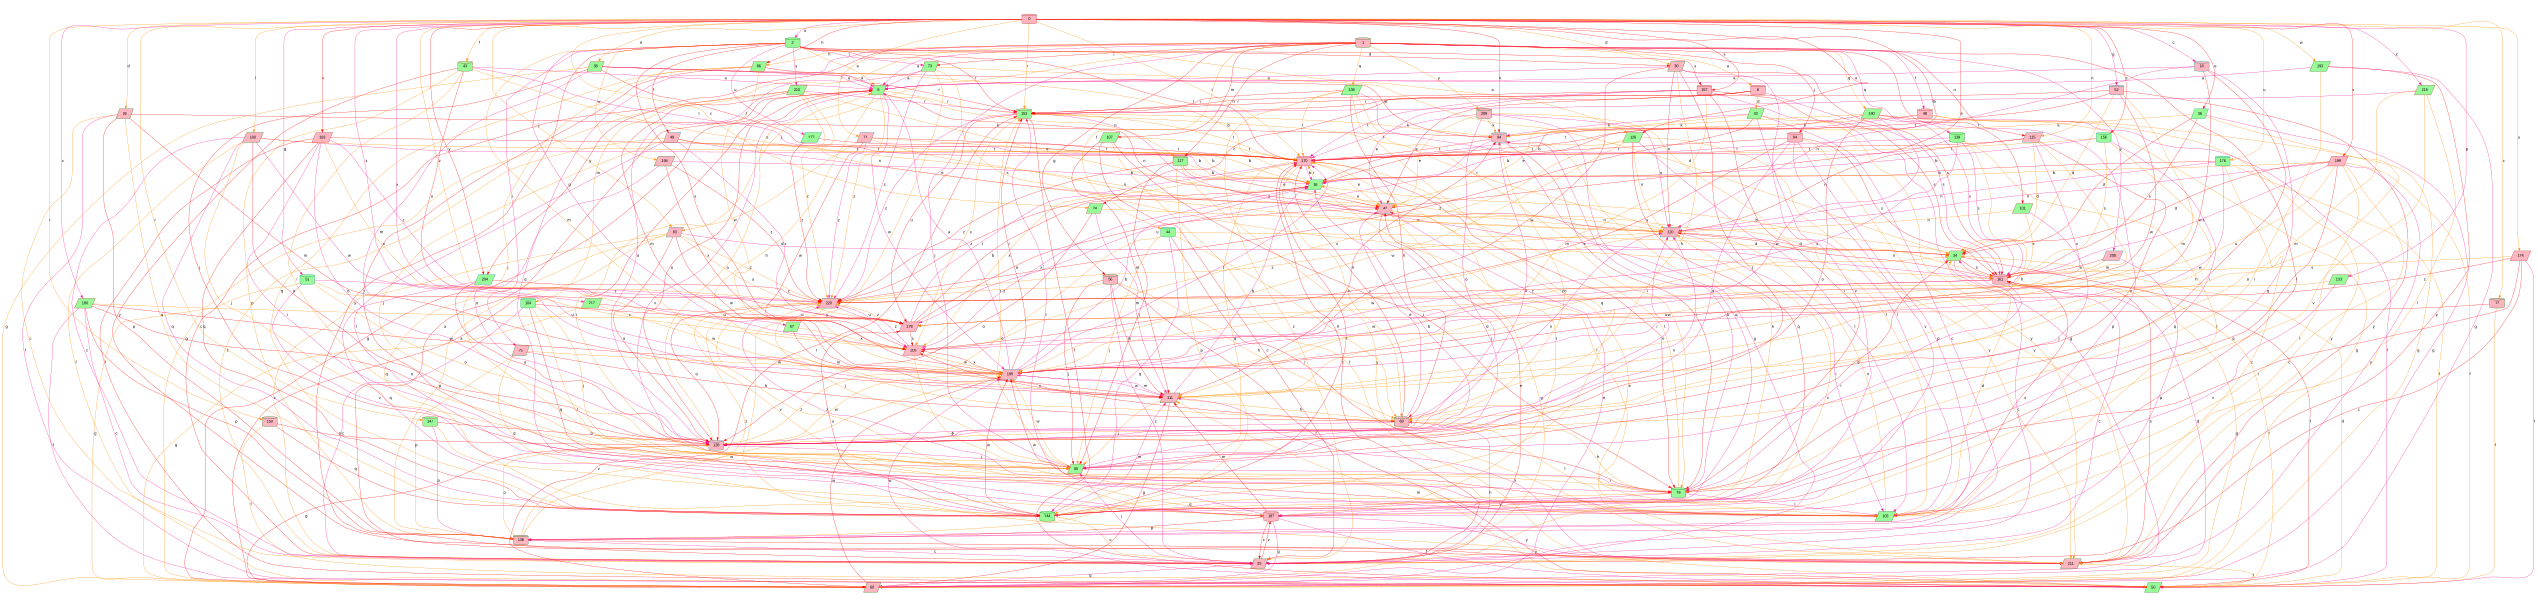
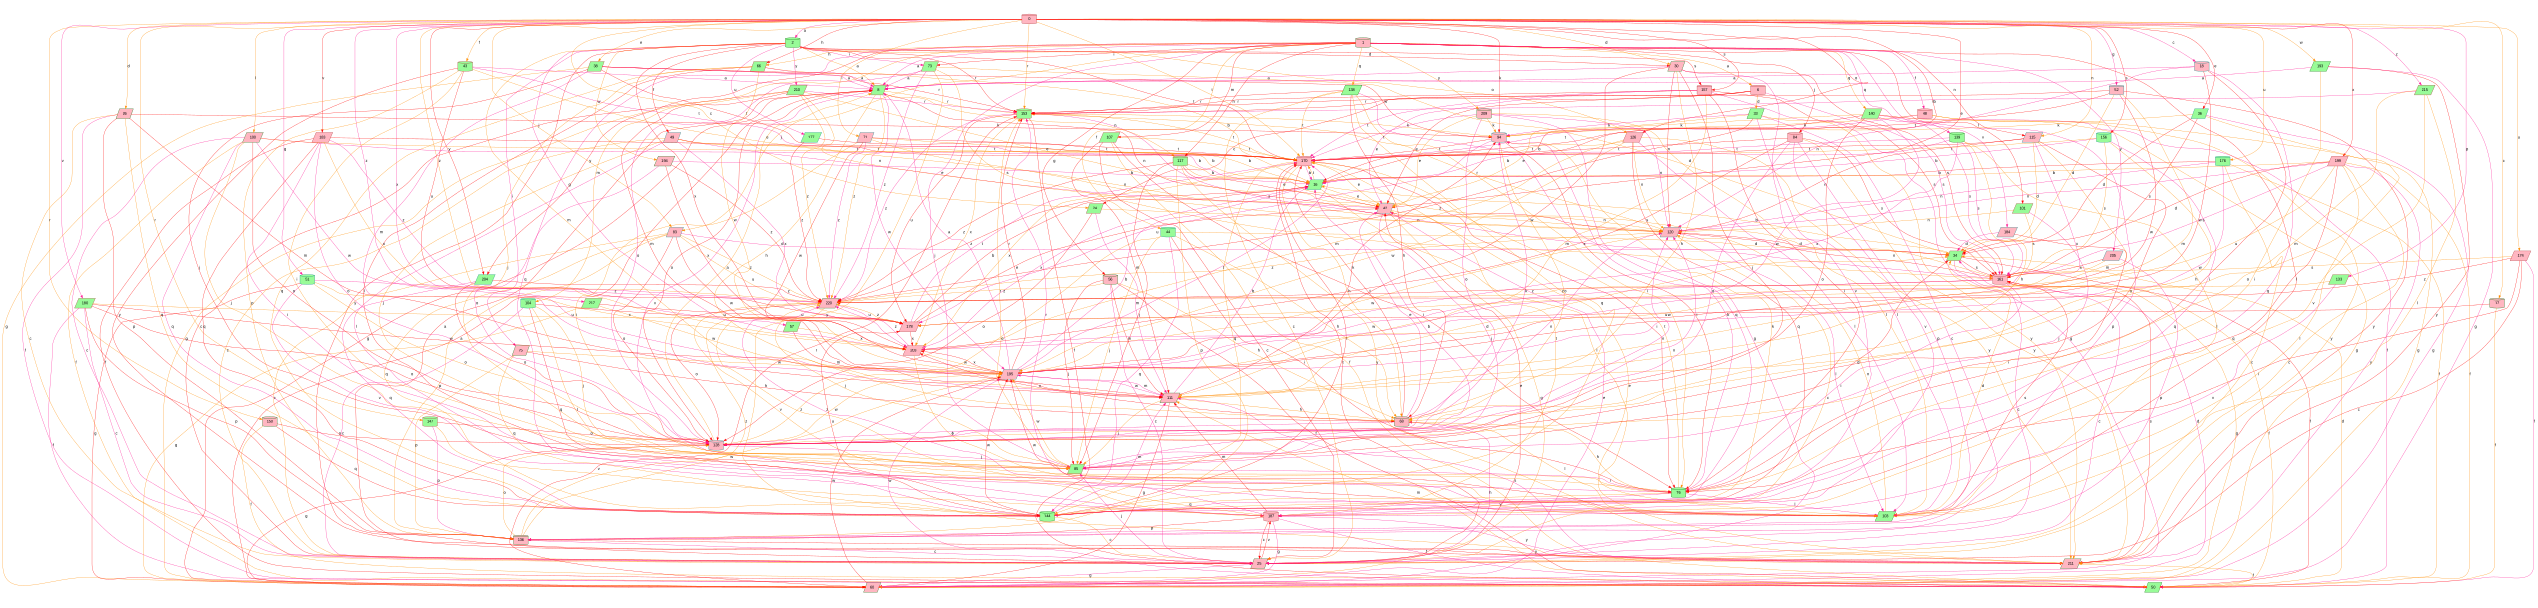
  strict digraph {
    fontname="Liberation Sans"
    node [color=brown fillcolor=lightpink fontname="Liberation Sans" shape=parallelogram style=filled]
    edge [color=darkorange fontname="Liberation Sans"]
    0 [shape=cylinder]
    2 [color=darkgreen fillcolor=palegreen shape=cylinder]
    16 [color=teal fillcolor=palegreen]
    17 [color=darkgreen shape=cylinder]
    18 [color=teal shape=cylinder]
    24 [fillcolor=palegreen]
    26 [color=darkgreen]
    30 [color=darkgreen]
    36 [color=teal fillcolor=palegreen]
    38 [fillcolor=palegreen]
    42 [color=teal]
    43 [fillcolor=palegreen shape=cylinder]
    51 [color=teal fillcolor=palegreen shape=cylinder]
    52 [color=teal shape=cylinder]
    66 [fillcolor=palegreen]
    71 [color=teal]
    83 [color=teal]
    94 [color=teal shape=cylinder]
    100 [color=darkgreen]
    115 [color=teal]
-   126 [fillcolor=palegreen]
+   126
    133 [fillcolor=palegreen]
    147 [fillcolor=palegreen shape=cylinder]
    150 [color=darkgreen shape=cylinder]
    153 [fillcolor=palegreen shape=cylinder]
    156 [color=teal fillcolor=palegreen shape=cylinder]
    157 [shape=cylinder]
    170 [shape=cylinder]
    174
    176 [color=teal fillcolor=palegreen shape=cylinder]
    180 [fillcolor=palegreen]
    183
    193 [color=darkgreen fillcolor=palegreen]
    199
    203
    204 [color=teal fillcolor=palegreen]
    215 [fillcolor=palegreen]
    217 [fillcolor=palegreen]
    220 [color=darkgreen]
    8 [fillcolor=palegreen]
    73 [fillcolor=palegreen]
    49 [color=teal]
    57 [fillcolor=palegreen]
    75 [color=darkgreen]
    111 [color=darkgreen]
    177 [color=teal fillcolor=palegreen]
    194 [color=darkgreen]
    210 [fillcolor=palegreen]
    211 [color=darkgreen]
    103 [color=darkgreen fillcolor=palegreen]
    50 [color=darkgreen fillcolor=palegreen]
    178
    144 [color=darkgreen fillcolor=palegreen shape=cylinder]
    120 [color=teal]
    195 [color=teal]
    76 [color=darkgreen fillcolor=palegreen shape=cylinder]
    128 [color=teal shape=cylinder]
    25 [color=darkgreen]
    136 [color=darkgreen shape=cylinder]
    85 [fillcolor=palegreen]
    161 [shape=cylinder]
    68 [color=darkgreen shape=cylinder]
    187 [shape=cylinder]
    60 [color=darkgreen]
    34 [fillcolor=palegreen]
    1 [color=darkgreen shape=cylinder]
    6 [shape=cylinder]
    44 [color=teal fillcolor=palegreen shape=cylinder]
    48 [shape=cylinder]
    56 [color=darkgreen shape=cylinder]
    84 [shape=cylinder]
    101 [fillcolor=palegreen]
    104 [color=teal fillcolor=palegreen shape=cylinder]
    107 [fillcolor=palegreen]
    117 [fillcolor=palegreen shape=cylinder]
    138 [color=darkgreen fillcolor=palegreen]
    139 [color=darkgreen fillcolor=palegreen shape=cylinder]
    140 [fillcolor=palegreen]
+   184 [color=teal]
    205 [color=teal]
    209 [color=darkgreen shape=cylinder]
    33 [color=darkgreen fillcolor=palegreen]
    0 -> 2 [color=deeppink label=a]
    0 -> 16 [color=red label=b]
    0 -> 17 [label=c]
    0 -> 18 [color=deeppink label=c]
    0 -> 24 [label=c]
    0 -> 26 [label=d]
    0 -> 30 [label=d]
    0 -> 36 [color=red label=e]
    0 -> 38 [label=e]
    0 -> 42 [color=red label=e]
    0 -> 43 [label=f]
    0 -> 51 [color=deeppink label=g]
    0 -> 52 [color=deeppink label=g]
    0 -> 66 [color=red label=h]
    0 -> 71 [label=i]
    0 -> 83 [label=j]
    0 -> 94 [color=red label=k]
    0 -> 100 [label=l]
    0 -> 115 [label=n]
    0 -> 126 [color=red label=o]
    0 -> 133 [color=deeppink label=p]
    0 -> 147 [label=r]
    0 -> 150 [label=r]
    0 -> 153 [label=r]
    0 -> 156 [color=red label=s]
    0 -> 157 [color=red label=s]
    0 -> 170 [label=t]
    0 -> 174 [label=u]
    0 -> 176 [label=u]
    0 -> 180 [color=deeppink label=v]
    0 -> 183 [color=red label=v]
    0 -> 193 [label=w]
    0 -> 199 [color=red label=x]
    0 -> 203 [color=deeppink label=x]
    0 -> 204 [color=red label=y]
    0 -> 215 [color=deeppink label=z]
    0 -> 217 [color=deeppink label=z]
    0 -> 220 [label=z]
    2 -> 30 [color=red label=d]
    2 -> 126 [label=o]
    2 -> 153 [color=red label=r]
    2 -> 157 [color=red label=s]
    2 -> 170 [color=red label=t]
    2 -> 203 [color=red label=x]
    2 -> 8 [label=a]
    2 -> 73 [color=deeppink label=i]
    2 -> 49 [color=red label=f]
    2 -> 57 [color=deeppink label=g]
    2 -> 75 [color=deeppink label=i]
    2 -> 111 [label=m]
    2 -> 177 [color=deeppink label=u]
    2 -> 194 [label=w]
    2 -> 210 [color=deeppink label=y]
    2 -> 211 [color=red label=y]
    16 -> 42 [label=e]
    16 -> 170 [label=t]
    16 -> 203 [color=deeppink label=x]
    16 -> 220 [color=red label=z]
    16 -> 103 [label=l]
    17 -> 50 [label=f]
    17 -> 178 [color=red label=u]
    18 -> 8 [color=deeppink label=a]
    18 -> 144 [color=deeppink label=q]
    18 -> 120 [color=deeppink label=n]
    18 -> 195 [color=red label=w]
    18 -> 76 [color=red label=i]
    24 -> 111 [color=deeppink label=m]
    24 -> 120 [label=n]
    24 -> 128 [color=red label=o]
    26 -> 94 [color=red label=k]
    26 -> 111 [color=red label=m]
    26 -> 50 [color=deeppink label=f]
    26 -> 144 [label=q]
    26 -> 25 [label=c]
    26 -> 136 [color=red label=p]
    30 -> 8 [color=deeppink label=a]
    30 -> 120 [color=red label=n]
    30 -> 195 [color=red label=w]
    30 -> 85 [color=red label=j]
    30 -> 161 [color=red label=s]
    30 -> 68 [label=h]
    30 -> 187 [color=deeppink label=v]
    36 -> 94 [label=k]
    36 -> 128 [label=o]
    36 -> 161 [color=red label=s]
    36 -> 60 [color=deeppink label=g]
    36 -> 34 [color=red label=d]
    38 -> 94 [color=red label=k]
    38 -> 153 [color=red label=r]
    38 -> 170 [color=red label=t]
    38 -> 8 [color=deeppink label=a]
    38 -> 111 [color=deeppink label=m]
    38 -> 85 [color=red label=j]
    38 -> 60 [label=g]
    42 -> 120 [label=n]
    42 -> 85 [color=deeppink label=j]
    42 -> 60 [label=g]
    43 -> 42 [label=e]
    43 -> 170 [color=deeppink label=t]
    43 -> 8 [color=deeppink label=a]
    43 -> 211 [color=red label=y]
    43 -> 178 [color=red label=u]
    43 -> 76 [label=i]
    43 -> 136 [label=p]
    51 -> 203 [label=x]
    51 -> 220 [color=deeppink label=z]
    51 -> 128 [label=o]
    51 -> 187 [color=deeppink label=v]
-   51 -> 60 [label=g]
+   51 -> 60 [color=red label=g]
    52 -> 153 [color=red label=r]
    52 -> 170 [color=red label=t]
    52 -> 111 [label=m]
    52 -> 211 [color=red label=y]
    52 -> 195 [color=red label=w]
    52 -> 34 [label=d]
    66 -> 16 [label=b]
    66 -> 8 [color=deeppink label=a]
    66 -> 103 [color=red label=l]
    66 -> 144 [label=q]
    66 -> 195 [label=w]
    66 -> 85 [label=j]
    71 -> 16 [label=b]
    71 -> 170 [color=red label=t]
    71 -> 220 [color=deeppink label=z]
    71 -> 120 [label=n]
    71 -> 195 [color=red label=w]
    71 -> 76 [label=i]
    83 -> 220 [label=z]
    83 -> 178 [label=u]
    83 -> 144 [label=q]
    83 -> 195 [color=red label=w]
    83 -> 128 [color=red label=o]
    83 -> 25 [label=c]
    83 -> 136 [label=p]
    83 -> 34 [color=deeppink label=d]
    94 -> 170 [color=red label=t]
    94 -> 178 [color=deeppink label=u]
    94 -> 76 [color=red label=i]
    94 -> 128 [label=o]
    100 -> 16 [color=deeppink label=b]
    100 -> 170 [label=t]
    100 -> 50 [label=f]
    100 -> 144 [color=deeppink label=q]
    100 -> 195 [color=deeppink label=w]
    100 -> 128 [color=red label=o]
    100 -> 25 [color=deeppink label=c]
    100 -> 85 [label=j]
    115 -> 170 [color=red label=t]
    115 -> 203 [color=deeppink label=x]
    115 -> 111 [label=m]
    115 -> 120 [color=red label=n]
    115 -> 128 [color=red label=o]
    115 -> 34 [label=d]
    126 -> 170 [label=t]
-   126 -> 203 [label=x]
+   126 -> 203 [label=m]
    126 -> 211 [label=y]
    126 -> 103 [color=deeppink label=l]
    126 -> 144 [color=red label=q]
    126 -> 120 [label=n]
    126 -> 195 [label=w]
    133 -> 220 [label=z]
    133 -> 187 [color=deeppink label=v]
    147 -> 128 [color=red label=o]
    147 -> 136 [color=deeppink label=p]
    147 -> 187 [label=v]
    150 -> 50 [label=f]
    150 -> 144 [color=red label=q]
    150 -> 128 [color=red label=o]
    153 -> 94 [label=k]
    153 -> 170 [label=t]
    153 -> 203 [label=x]
    153 -> 220 [color=deeppink label=z]
    153 -> 50 [color=red label=f]
    153 -> 178 [color=red label=u]
    153 -> 161 [color=deeppink label=s]
    156 -> 16 [color=deeppink label=b]
    156 -> 170 [label=t]
    156 -> 144 [color=deeppink label=q]
    156 -> 161 [label=s]
    156 -> 68 [label=h]
    157 -> 42 [color=deeppink label=e]
    157 -> 153 [color=red label=r]
    157 -> 170 [color=deeppink label=t]
    157 -> 111 [label=m]
    157 -> 76 [color=red label=i]
    157 -> 161 [color=red label=s]
    157 -> 60 [color=deeppink label=g]
    170 -> 16 [color=deeppink label=b]
    170 -> 42 [label=e]
    170 -> 203 [label=x]
    170 -> 144 [label=q]
    170 -> 76 [color=red label=i]
    170 -> 68 [label=h]
    174 -> 220 [color=red label=z]
    174 -> 50 [color=deeppink label=f]
    174 -> 76 [color=red label=i]
    174 -> 25 [color=red label=c]
    174 -> 161 [label=s]
    176 -> 16 [color=red label=b]
    176 -> 50 [label=f]
    176 -> 120 [color=deeppink label=n]
    176 -> 195 [color=deeppink label=w]
    176 -> 25 [label=c]
    180 -> 50 [color=deeppink label=f]
    180 -> 178 [label=u]
    180 -> 195 [color=red label=w]
    180 -> 128 [color=red label=o]
    180 -> 25 [color=deeppink label=c]
    180 -> 136 [color=red label=p]
    183 -> 170 [color=red label=t]
    183 -> 203 [label=x]
    183 -> 220 [color=deeppink label=z]
    183 -> 50 [color=red label=f]
    183 -> 144 [color=red label=q]
    183 -> 76 [color=deeppink label=i]
    183 -> 128 [color=deeppink label=o]
    193 -> 8 [color=deeppink label=a]
    193 -> 211 [color=red label=y]
    193 -> 76 [label=i]
    193 -> 60 [color=deeppink label=g]
    199 -> 16 [label=b]
    199 -> 211 [color=deeppink label=y]
    199 -> 103 [label=l]
    199 -> 50 [label=f]
    199 -> 178 [label=u]
    199 -> 144 [color=red label=q]
    199 -> 120 [color=deeppink label=n]
    199 -> 25 [label=c]
    199 -> 161 [color=deeppink label=s]
    199 -> 34 [color=red label=d]
    203 -> 220 [color=deeppink label=z]
    203 -> 103 [label=l]
    203 -> 195 [label=w]
    204 -> 220 [color=red label=z]
    204 -> 144 [color=deeppink label=q]
    204 -> 128 [color=red label=o]
    215 -> 153 [color=deeppink label=r]
    215 -> 111 [label=m]
    215 -> 103 [label=l]
    215 -> 187 [label=v]
    217 -> 178 [color=red label=u]
    217 -> 195 [label=w]
    217 -> 60 [label=g]
    220 -> 178 [color=deeppink label=u]
    220 -> 128 [color=red label=o]
    220 -> 85 [label=j]
    220 -> 187 [label=v]
    8 -> 153 [label=r]
    8 -> 220 [label=z]
    8 -> 120 [color=red label=n]
    8 -> 195 [color=deeppink label=w]
    8 -> 128 [color=red label=o]
    8 -> 68 [label=h]
    8 -> 187 [color=deeppink label=v]
    8 -> 60 [color=red label=g]
    8 -> 117 [label=n]
    73 -> 220 [color=deeppink label=z]
    73 -> 8 [color=deeppink label=a]
    73 -> 211 [label=y]
    73 -> 128 [color=deeppink label=o]
    73 -> 161 [label=s]
    73 -> 34 [label=d]
    49 -> 16 [label=b]
    49 -> 42 [color=deeppink label=e]
    49 -> 170 [label=t]
    49 -> 203 [color=deeppink label=x]
    49 -> 103 [color=deeppink label=l]
    49 -> 25 [label=c]
    49 -> 85 [label=j]
    57 -> 203 [label=x]
    57 -> 111 [color=red label=m]
    75 -> 144 [label=q]
    75 -> 195 [label=w]
    75 -> 136 [label=p]
    75 -> 68 [color=red label=h]
    111 -> 16 [color=deeppink label=b]
    111 -> 94 [color=red label=k]
    111 -> 195 [color=deeppink label=w]
    111 -> 85 [label=j]
    111 -> 68 [label=h]
    111 -> 60 [color=red label=g]
    111 -> 34 [label=d]
    177 -> 170 [color=red label=t]
    177 -> 220 [color=red label=z]
    194 -> 16 [color=deeppink label=b]
    194 -> 203 [color=red label=x]
    194 -> 220 [color=red label=z]
    194 -> 128 [color=deeppink label=o]
    210 -> 42 [label=e]
    210 -> 153 [color=deeppink label=r]
    210 -> 220 [label=z]
    210 -> 111 [color=red label=m]
    210 -> 120 [label=n]
    210 -> 25 [color=red label=c]
    210 -> 60 [label=g]
    211 -> 42 [label=e]
    211 -> 111 [color=deeppink label=s]
    211 -> 50 [label=f]
    211 -> 161 [color=red label=s]
    103 -> 220 [color=deeppink label=z]
    103 -> 120 [label=n]
    103 -> 195 [color=red label=w]
    103 -> 161 [color=red label=s]
    103 -> 34 [label=d]
    50 -> 111 [label=m]
    50 -> 195 [color=deeppink label=w]
    50 -> 34 [label=d]
    178 -> 16 [color=red label=b]
    178 -> 42 [color=red label=e]
    178 -> 170 [color=deeppink label=t]
    178 -> 203 [color=red label=x]
    178 -> 220 [label=z]
    144 -> 94 [label=k]
    144 -> 170 [color=red label=t]
    144 -> 111 [color=deeppink label=m]
    144 -> 178 [color=red label=u]
    144 -> 195 [color=red label=w]
    144 -> 25 [label=c]
    120 -> 153 [label=r]
    120 -> 220 [label=z]
    120 -> 103 [color=deeppink label=l]
    120 -> 195 [label=w]
    120 -> 25 [label=c]
    120 -> 34 [color=red label=d]
    195 -> 16 [color=deeppink label=b]
    195 -> 153 [color=red label=r]
    195 -> 170 [color=deeppink label=t]
    195 -> 203 [color=red label=x]
    195 -> 8 [color=deeppink label=a]
    195 -> 111 [color=deeppink label=m]
    76 -> 94 [color=deeppink label=k]
    76 -> 170 [label=t]
    76 -> 103 [color=deeppink label=l]
    76 -> 144 [label=q]
    76 -> 68 [label=h]
    76 -> 187 [color=deeppink label=v]
    128 -> 94 [color=deeppink label=k]
    128 -> 8 [label=a]
    128 -> 120 [color=deeppink label=n]
    128 -> 195 [label=w]
    128 -> 85 [color=deeppink label=j]
    128 -> 60 [color=red label=g]
    25 -> 42 [color=red label=e]
    25 -> 170 [color=red label=t]
    25 -> 8 [color=red label=a]
    25 -> 85 [color=deeppink label=j]
    25 -> 68 [color=deeppink label=h]
    25 -> 187 [color=red label=v]
    25 -> 60 [color=deeppink label=g]
    136 -> 220 [label=z]
    136 -> 211 [color=red label=y]
    136 -> 195 [label=w]
    136 -> 128 [label=o]
    136 -> 25 [color=deeppink label=c]
    85 -> 16 [color=deeppink label=b]
    85 -> 153 [label=r]
    85 -> 120 [color=deeppink label=n]
    85 -> 195 [label=w]
    85 -> 76 [color=deeppink label=i]
    85 -> 34 [color=red label=d]
    161 -> 220 [color=red label=z]
    161 -> 50 [label=f]
    161 -> 120 [color=red label=n]
    161 -> 195 [color=deeppink label=w]
    161 -> 76 [color=deeppink label=i]
    161 -> 25 [color=deeppink label=c]
    161 -> 60 [label=g]
    68 -> 42 [color=deeppink label=e]
    68 -> 170 [color=red label=t]
    68 -> 203 [color=red label=x]
    68 -> 103 [label=l]
    68 -> 120 [color=deeppink label=n]
    68 -> 128 [color=deeppink label=o]
    187 -> 153 [color=deeppink label=r]
    187 -> 170 [label=t]
    187 -> 220 [label=z]
    187 -> 111 [color=red label=m]
    187 -> 211 [color=deeppink label=y]
    187 -> 50 [color=deeppink label=f]
    187 -> 25 [color=red label=c]
    187 -> 136 [color=red label=p]
    187 -> 60 [color=deeppink label=g]
    60 -> 42 [color=deeppink label=e]
    60 -> 153 [color=red label=r]
    60 -> 8 [color=red label=a]
    60 -> 195 [color=red label=w]
    60 -> 34 [color=deeppink label=d]
    34 -> 16 [label=b]
    34 -> 50 [color=red label=f]
    34 -> 25 [color=deeppink label=c]
    34 -> 161 [color=red label=s]
    1 -> 66 [label=h]
    1 -> 83 [label=j]
    1 -> 115 [color=red label=n]
    1 -> 204 [color=red label=y]
    1 -> 8 [color=deeppink label=a]
    1 -> 73 [color=red label=i]
    1 -> 103 [color=red label=l]
    1 -> 144 [color=deeppink label=q]
    1 -> 85 [color=deeppink label=j]
    1 -> 6 [label=a]
    1 -> 44 [label=f]
    1 -> 48 [color=deeppink label=f]
    1 -> 56 [color=red label=g]
    1 -> 84 [color=red label=j]
    1 -> 101 [color=red label=l]
    1 -> 104 [label=m]
    1 -> 107 [color=red label=m]
    1 -> 117 [color=red label=n]
    1 -> 138 [label=q]
    1 -> 139 [color=deeppink label=q]
    1 -> 140 [label=q]
+   1 -> 184 [color=deeppink label=v]
    1 -> 205 [color=deeppink label=y]
    1 -> 209 [label=y]
    6 -> 24 [color=red label=c]
    6 -> 42 [color=red label=e]
    6 -> 153 [color=red label=r]
    6 -> 161 [color=deeppink label=s]
    6 -> 33 [label=d]
    44 -> 144 [color=deeppink label=q]
    44 -> 76 [color=red label=i]
    44 -> 128 [label=o]
    44 -> 85 [label=j]
    44 -> 68 [label=h]
    44 -> 34 [label=d]
    48 -> 94 [label=k]
    48 -> 170 [color=deeppink label=t]
    48 -> 211 [label=y]
    48 -> 60 [label=g]
    56 -> 220 [label=z]
    56 -> 111 [color=red label=m]
    56 -> 50 [color=red label=f]
    56 -> 25 [color=deeppink label=c]
    56 -> 85 [color=red label=j]
    56 -> 68 [label=h]
    84 -> 170 [color=red label=t]
    84 -> 203 [color=red label=x]
    84 -> 211 [label=y]
    84 -> 128 [color=deeppink label=o]
    84 -> 136 [color=deeppink label=p]
    84 -> 161 [color=red label=s]
    84 -> 187 [color=deeppink label=v]
    101 -> 120 [label=n]
    101 -> 85 [color=deeppink label=j]
    101 -> 161 [label=s]
    104 -> 103 [label=l]
    104 -> 178 [color=red label=u]
    104 -> 144 [color=red label=q]
    104 -> 25 [color=deeppink label=c]
    104 -> 85 [label=j]
    107 -> 170 [label=t]
    107 -> 111 [color=red label=m]
    107 -> 50 [label=f]
    107 -> 76 [color=red label=i]
    107 -> 25 [color=red label=c]
    117 -> 16 [label=b]
    117 -> 42 [color=red label=e]
    117 -> 220 [color=red label=z]
    117 -> 211 [label=y]
    117 -> 136 [label=p]
    117 -> 85 [color=red label=j]
    117 -> 161 [label=s]
    138 -> 153 [color=red label=r]
    138 -> 170 [label=t]
    138 -> 144 [label=q]
    138 -> 76 [label=i]
    138 -> 25 [label=c]
    138 -> 68 [color=red label=h]
    138 -> 60 [color=deeppink label=g]
    139 -> 16 [color=deeppink label=b]
    139 -> 170 [color=deeppink label=t]
    139 -> 203 [color=deeppink label=x]
    139 -> 103 [label=l]
    139 -> 161 [color=deeppink label=s]
    139 -> 68 [label=h]
    140 -> 16 [color=red label=b]
    140 -> 94 [label=k]
    140 -> 50 [color=deeppink label=f]
    140 -> 195 [color=deeppink label=w]
    140 -> 128 [color=red label=o]
    140 -> 136 [color=deeppink label=p]
    140 -> 161 [color=deeppink label=s]
    140 -> 60 [label=g]
+   184 -> 76 [color=red label=i]
+   184 -> 34 [color=deeppink label=d]
    205 -> 195 [label=w]
    205 -> 136 [color=deeppink label=p]
    205 -> 161 [color=red label=s]
    209 -> 42 [label=e]
    209 -> 94 [label=k]
    209 -> 170 [color=deeppink label=t]
    209 -> 103 [label=l]
    209 -> 144 [color=deeppink label=q]
    209 -> 120 [color=deeppink label=n]
    209 -> 128 [color=deeppink label=o]
    33 -> 42 [label=e]
    33 -> 94 [color=deeppink label=k]
    33 -> 220 [color=red label=z]
    33 -> 211 [label=y]
    33 -> 103 [color=deeppink label=l]
    33 -> 25 [color=deeppink label=c]
  }
